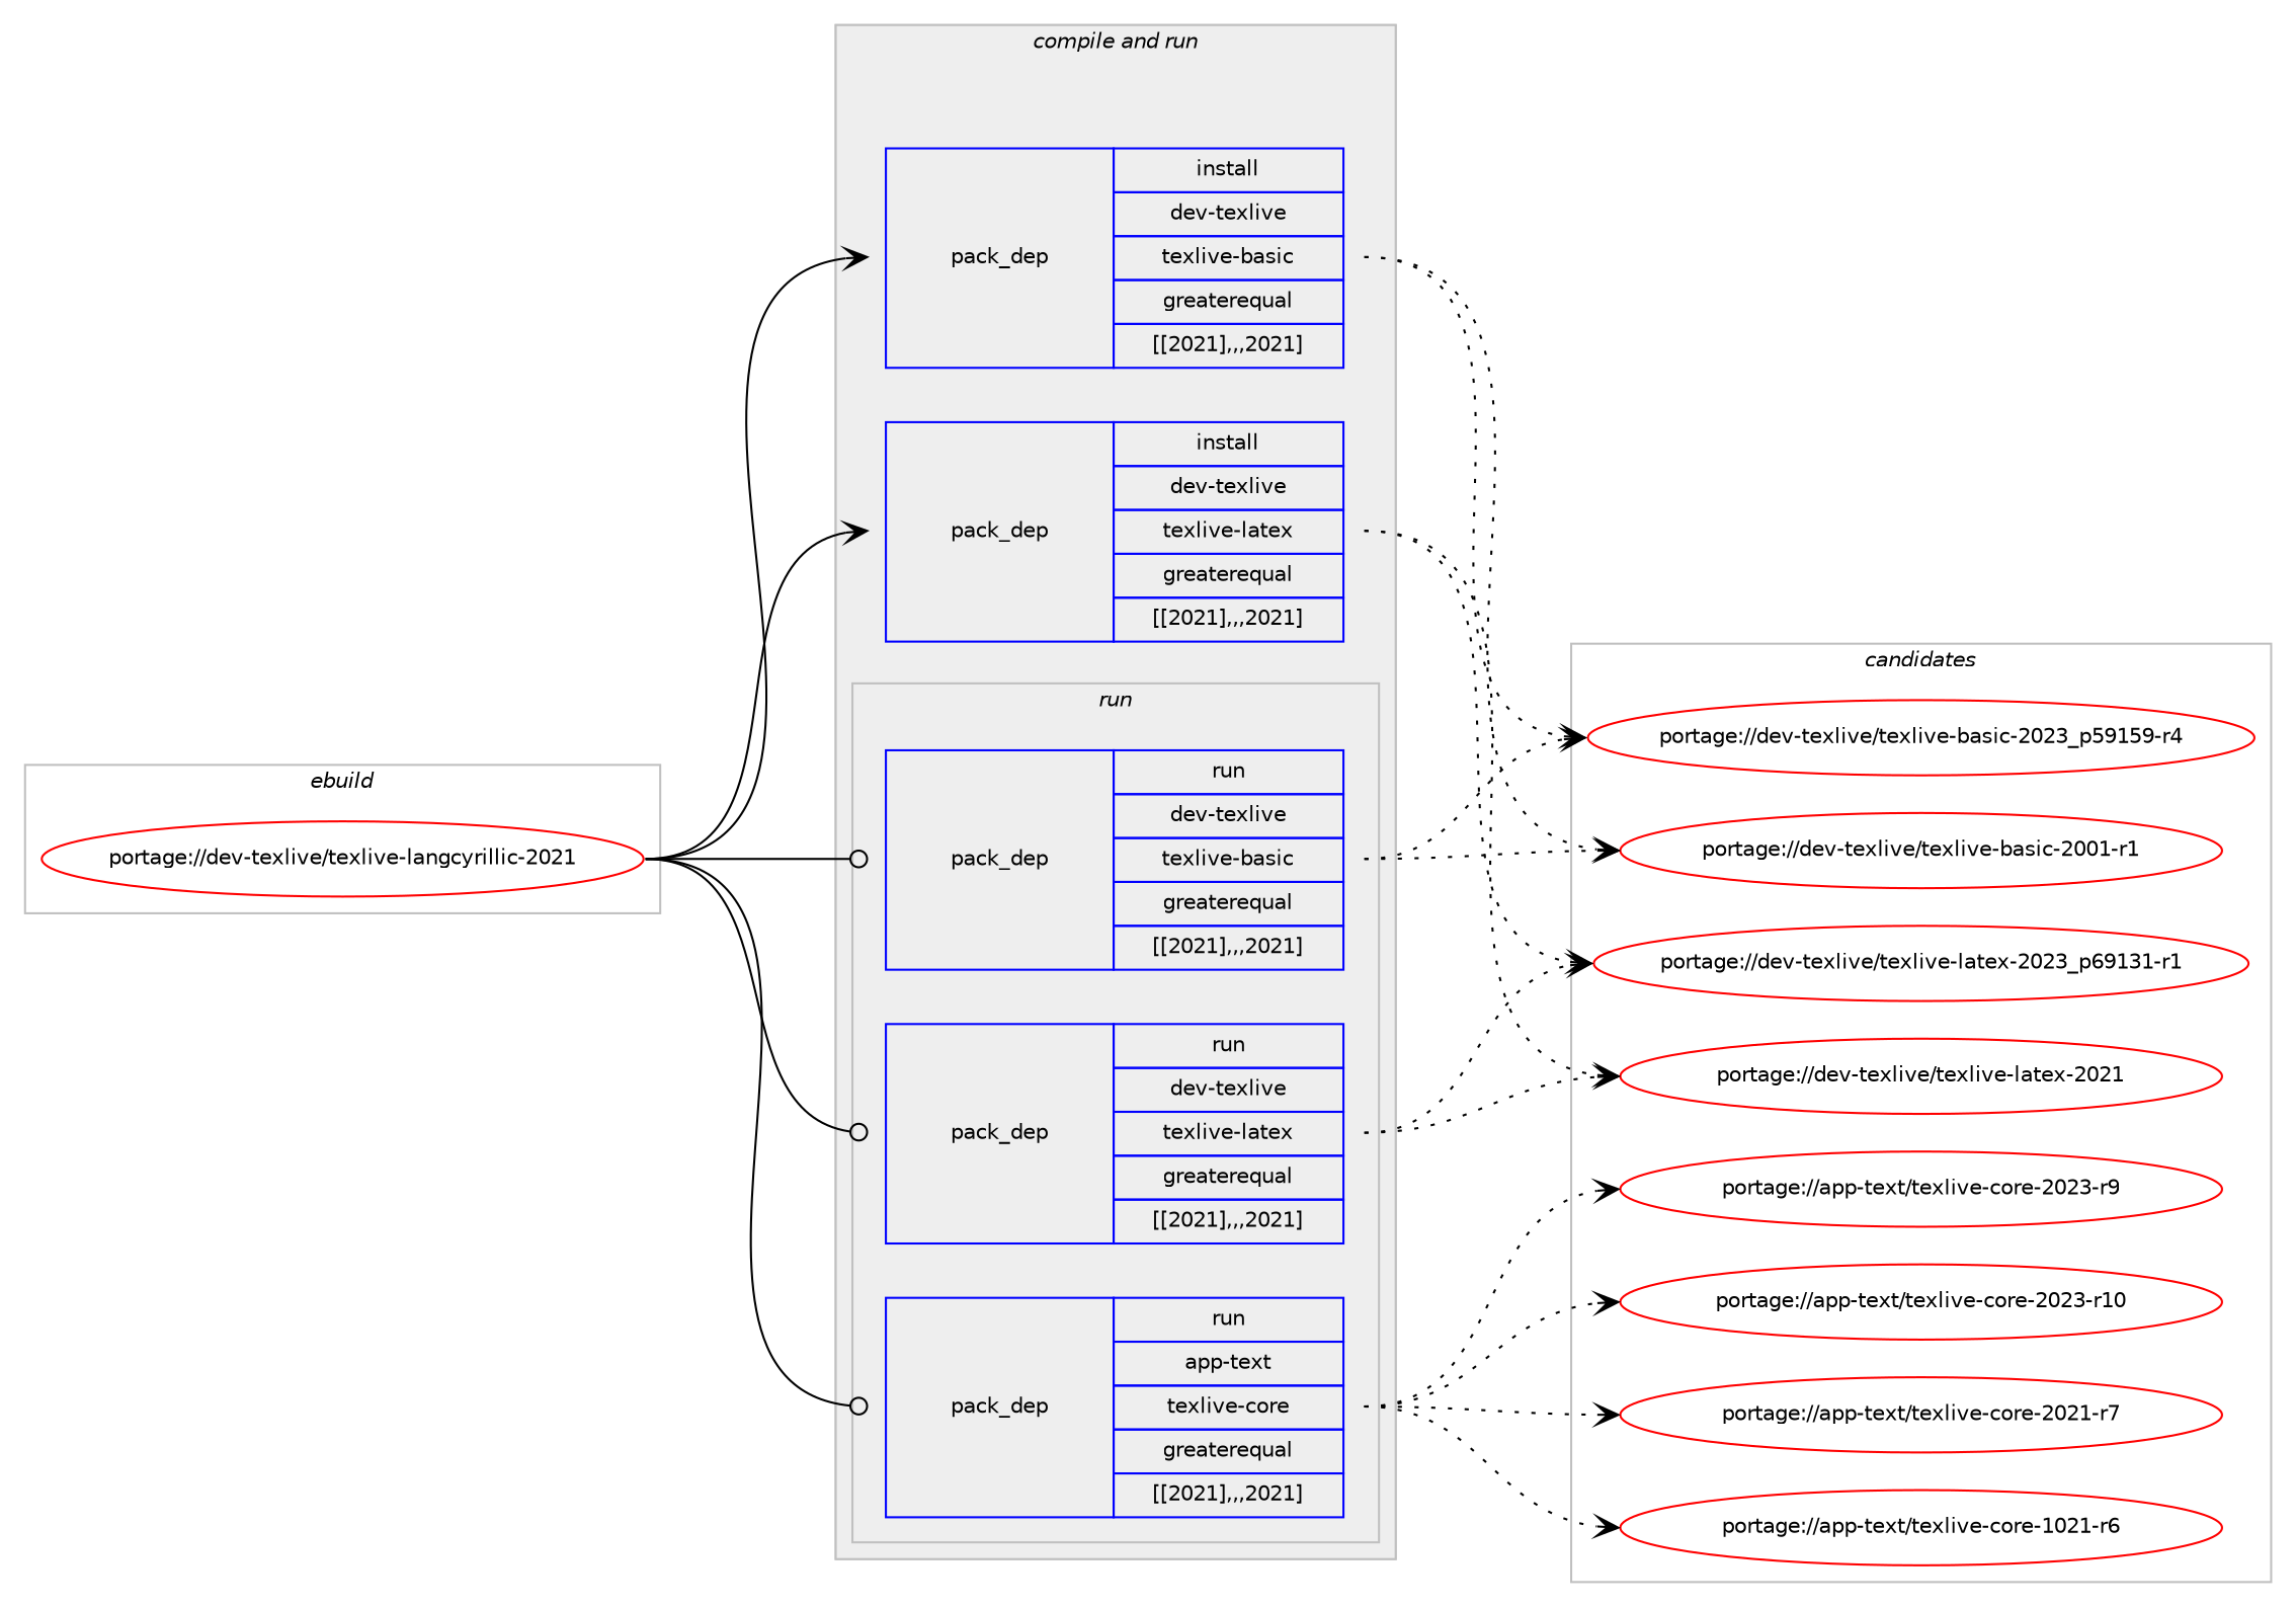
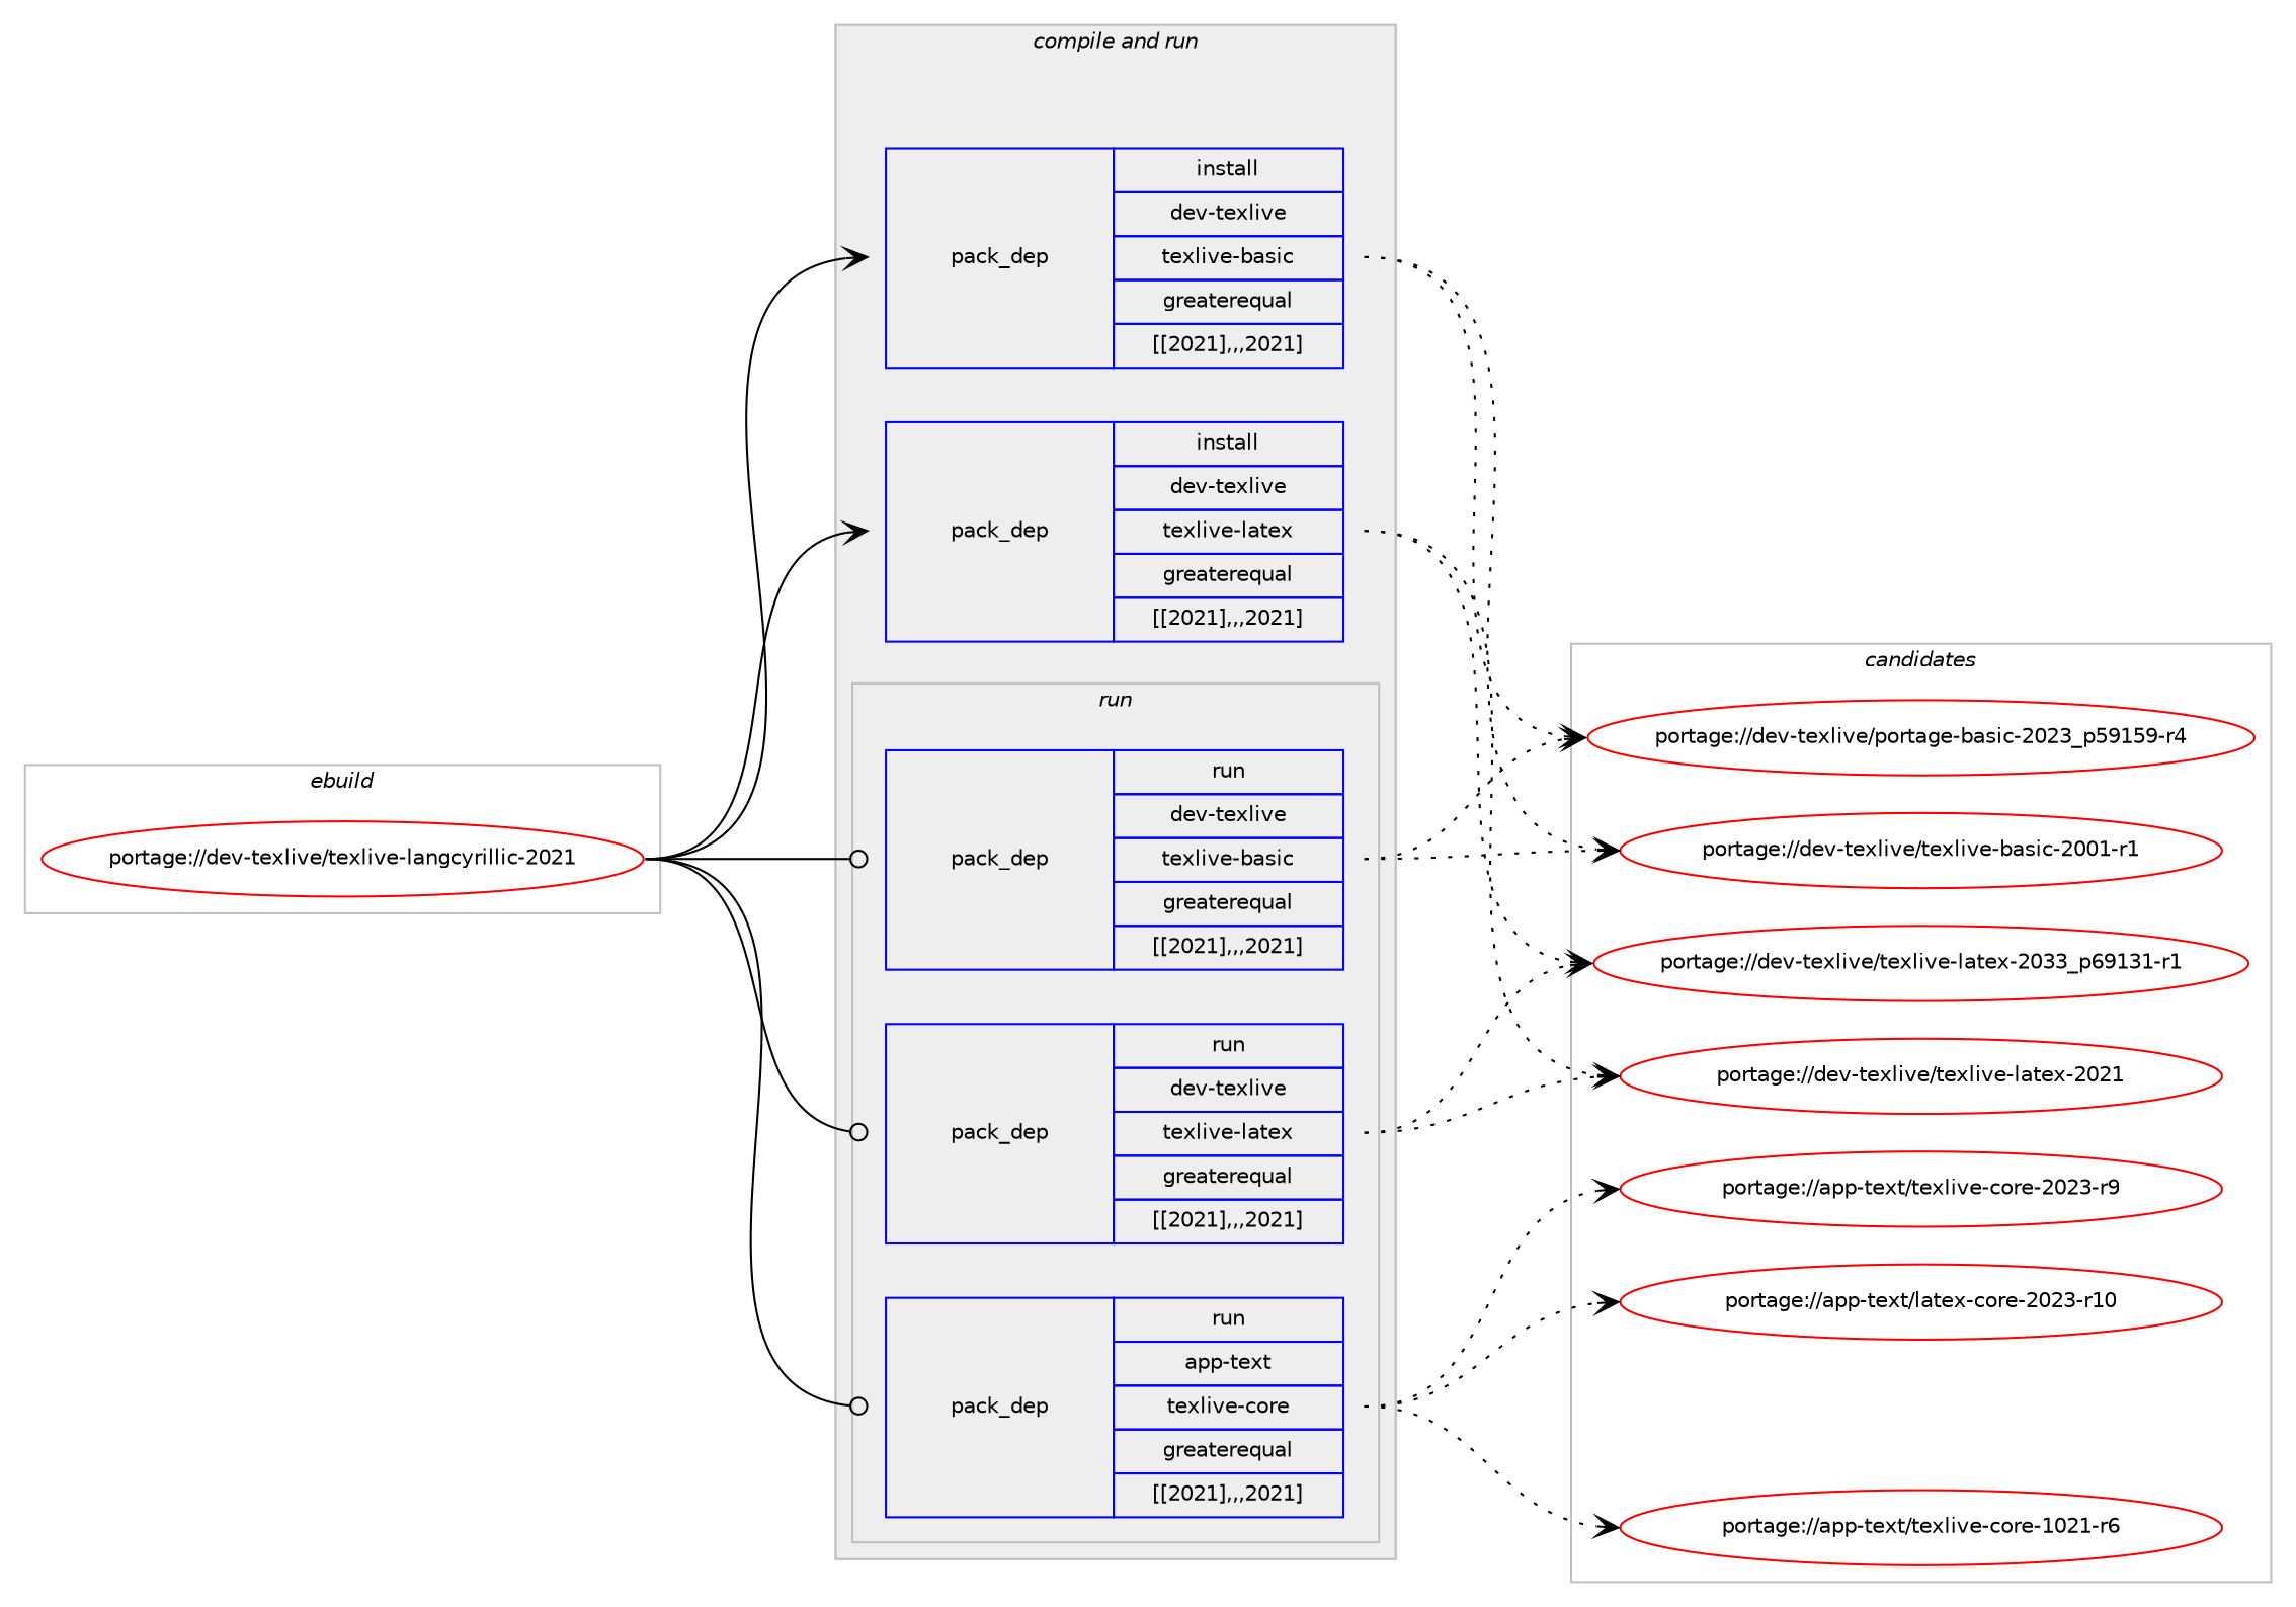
  digraph {
    compound=true
    concentrate=true
    fontname=Helvetica
    fontsize=10
    newrank=true
    rankdir=LR
    ranksep=1.5
    node [color=red fontname=Helvetica fontsize=10]
    edge [arrowhead=vee headport=w style=dotted tailport=e weight=100]
    n1 [label="portage://dev-texlive/texlive-langcyrillic-2021" width=4]
    n2 [color=blue label=<<TABLE BORDER="0" CELLBORDER="1" CELLSPACING="0" CELLPADDING="4" WIDTH="220"><TR><TD ROWSPAN="6" CELLPADDING="30">pack_dep</TD></TR><TR><TD WIDTH="110">install</TD></TR><TR><TD>dev-texlive</TD></TR><TR><TD>texlive-basic</TD></TR><TR><TD>greaterequal</TD></TR><TR><TD>[[2021],,,2021]</TD></TR></TABLE>> shape=none]
    n3 [color=blue label=<<TABLE BORDER="0" CELLBORDER="1" CELLSPACING="0" CELLPADDING="4" WIDTH="220"><TR><TD ROWSPAN="6" CELLPADDING="30">pack_dep</TD></TR><TR><TD WIDTH="110">install</TD></TR><TR><TD>dev-texlive</TD></TR><TR><TD>texlive-latex</TD></TR><TR><TD>greaterequal</TD></TR><TR><TD>[[2021],,,2021]</TD></TR></TABLE>> shape=none]
    n4 [color=blue label=<<TABLE BORDER="0" CELLBORDER="1" CELLSPACING="0" CELLPADDING="4" WIDTH="220"><TR><TD ROWSPAN="6" CELLPADDING="30">pack_dep</TD></TR><TR><TD WIDTH="110">run</TD></TR><TR><TD>app-text</TD></TR><TR><TD>texlive-core</TD></TR><TR><TD>greaterequal</TD></TR><TR><TD>[[2021],,,2021]</TD></TR></TABLE>> shape=none]
    n5 [color=blue label=<<TABLE BORDER="0" CELLBORDER="1" CELLSPACING="0" CELLPADDING="4" WIDTH="220"><TR><TD ROWSPAN="6" CELLPADDING="30">pack_dep</TD></TR><TR><TD WIDTH="110">run</TD></TR><TR><TD>dev-texlive</TD></TR><TR><TD>texlive-basic</TD></TR><TR><TD>greaterequal</TD></TR><TR><TD>[[2021],,,2021]</TD></TR></TABLE>> shape=none]
    n6 [color=blue label=<<TABLE BORDER="0" CELLBORDER="1" CELLSPACING="0" CELLPADDING="4" WIDTH="220"><TR><TD ROWSPAN="6" CELLPADDING="30">pack_dep</TD></TR><TR><TD WIDTH="110">run</TD></TR><TR><TD>dev-texlive</TD></TR><TR><TD>texlive-latex</TD></TR><TR><TD>greaterequal</TD></TR><TR><TD>[[2021],,,2021]</TD></TR></TABLE>> shape=none]
-   n7 [label="portage://dev-texlive/texlive-basic-2023_p59159-r4" width=4]
+   n7 [label="portage://dev-texlive/portage-basic-2023_p59159-r4" width=4]
    n8 [label="portage://dev-texlive/texlive-basic-2001-r1" width=4]
-   n9 [label="portage://dev-texlive/texlive-latex-2023_p69131-r1" width=4]
+   n9 [label="portage://dev-texlive/texlive-latex-2033_p69131-r1" width=4]
    n10 [label="portage://dev-texlive/texlive-latex-2021" width=4]
    n11 [label="portage://app-text/texlive-core-2023-r9" width=4]
-   n12 [label="portage://app-text/texlive-core-2023-r10" width=4]
-   n13 [label="portage://app-text/texlive-core-2021-r7" width=4]
+   n12 [label="portage://app-text/latex-core-2023-r10" width=4]
    n14 [label="portage://app-text/texlive-core-1021-r6" width=4]
    subgraph cluster_1 {
      color=gray
      label=<<i>ebuild</i>>
      n1
    }
    subgraph cluster_2 {
      color=gray
      label=<<i>dependencies</i>>
      subgraph cluster_3 {
        color=gray
        fillcolor="#eeeeee"
        label=<<i>compile</i>>
        style=filled
        subgraph sub_4 {
          color=gray
          fillcolor="#eeeeee"
          label=<<i>compile</i>>
          style=filled
          n2
        }
        subgraph sub_5 {
          color=gray
          fillcolor="#eeeeee"
          label=<<i>compile</i>>
          style=filled
          n3
        }
      }
      subgraph cluster_6 {
        color=gray
        fillcolor="#eeeeee"
        label=<<i>compile and run</i>>
        style=filled
      }
      subgraph cluster_7 {
        color=gray
        fillcolor="#eeeeee"
        label=<<i>run</i>>
        style=filled
        subgraph sub_8 {
          color=gray
          fillcolor="#eeeeee"
          label=<<i>run</i>>
          style=filled
          n4
        }
        subgraph sub_9 {
          color=gray
          fillcolor="#eeeeee"
          label=<<i>run</i>>
          style=filled
          n5
        }
        subgraph sub_10 {
          color=gray
          fillcolor="#eeeeee"
          label=<<i>run</i>>
          style=filled
          n6
        }
      }
    }
    subgraph cluster_11 {
      color=gray
      label=<<i>candidates</i>>
      rank=same
      subgraph sub_12 {
        color=black
        label=<<i>candidates</i>>
        nodesep=1
        rank=same
        n7
        n8
      }
      subgraph sub_13 {
        color=black
        label=<<i>candidates</i>>
        nodesep=1
        rank=same
        n9
        n10
      }
      subgraph sub_14 {
        color=black
        label=<<i>candidates</i>>
        nodesep=1
        rank=same
        n11
        n12
-       n13
        n14
      }
      subgraph sub_15 {
        color=black
        label=<<i>candidates</i>>
        nodesep=1
        rank=same
        n7
        n8
      }
      subgraph sub_16 {
        color=black
        label=<<i>candidates</i>>
        nodesep=1
        rank=same
        n9
        n10
      }
    }
    n1 -> n2 [style=solid weight=20]
    n1 -> n3 [style=solid weight=20]
    n1 -> n4 [arrowhead=odot style=solid weight=20]
    n1 -> n5 [arrowhead=odot style=solid weight=20]
    n1 -> n6 [arrowhead=odot style=solid weight=20]
    n2 -> n7
    n2 -> n8
    n3 -> n9
    n3 -> n10
    n4 -> n11
    n4 -> n12
-   n4 -> n13
    n4 -> n14
    n5 -> n7
    n5 -> n8
    n6 -> n9
    n6 -> n10
  }
